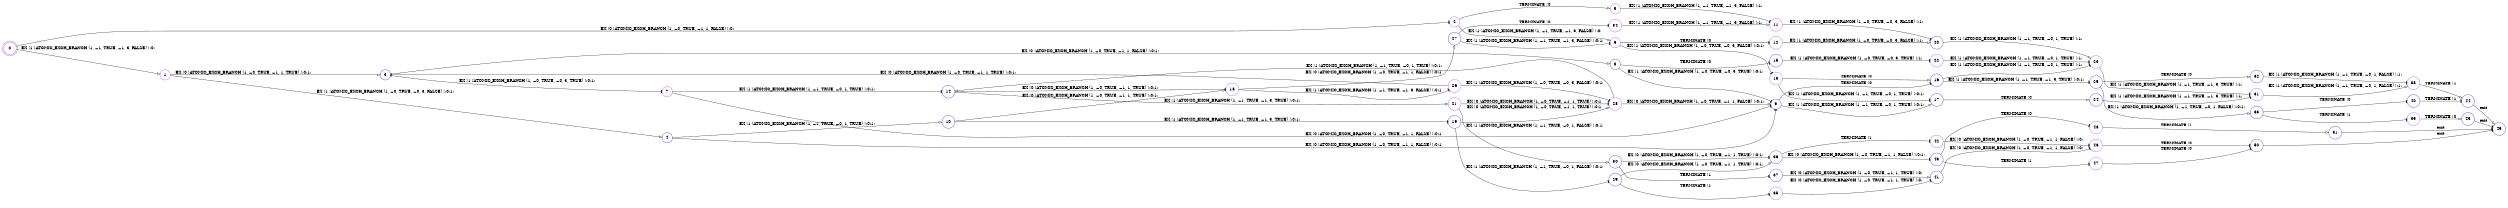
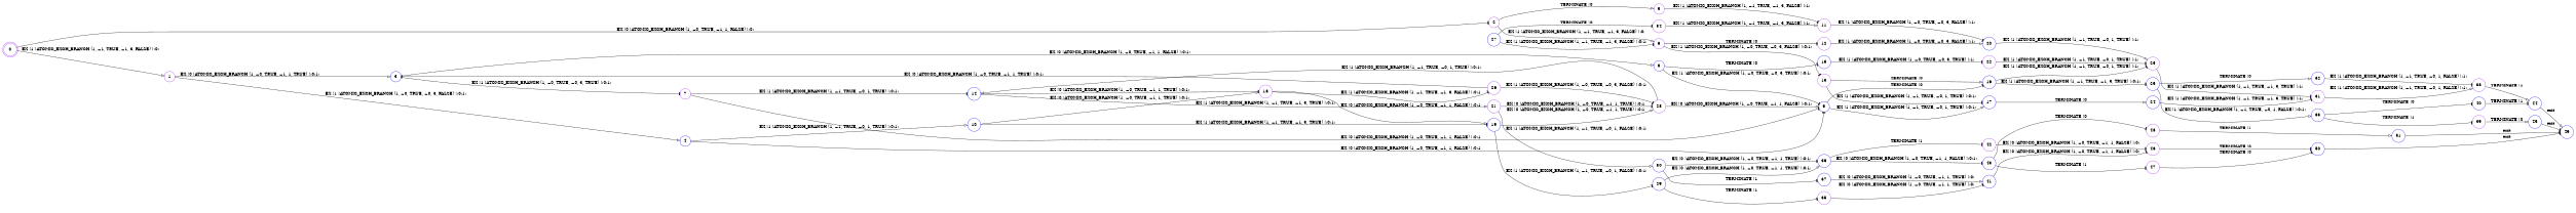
  digraph {
    fontname="DejaVu Serif"
    rankdir=LR
    node [color=blue fontname="DejaVu Serif" shape=circle]
    edge [arrowhead=tee fontname="DejaVu Serif"]
    0 [color=purple peripheries=2]
    1 [color=purple]
    2 [color=purple]
    3
    4
    5 [color=purple]
    6 [color=purple]
    7 [color=purple]
    8
    9
    10
    11 [color=purple]
    12 [color=purple]
    13 [color=purple]
    14
    15
    16
    17
    18 [color=purple]
    19
    20
    21 [color=purple]
    22 [color=purple]
    23 [color=purple]
    25
    24
    26 [color=purple]
    27
    28 [color=purple]
    29
    30
    31 [color=purple]
    32
    33
    34 [color=purple]
    35 [color=purple]
    36
    37
    38 [color=purple]
    39 [color=purple]
    40
    41
    42 [color=purple]
    43
    44
    45
    46 [color=purple]
    47 [color=purple]
    48 [color=purple]
    49
    50
    51
    0 -> 1 [arrowhead=onormal label="EX !1 !ATOMIC_EXCH_BRANCH (1, +1, TRUE, +1, 3, FALSE) !:0:"]
    0 -> 2 [label="EX !0 !ATOMIC_EXCH_BRANCH (1, +0, TRUE, +1, 1, FALSE) !:0:"]
    1 -> 3 [arrowhead=onormal label="EX !0 !ATOMIC_EXCH_BRANCH (1, +0, TRUE, +1, 1, TRUE) !:0:1:"]
    1 -> 4 [arrowhead=onormal label="EX !1 !ATOMIC_EXCH_BRANCH (1, +0, TRUE, +0, 3, FALSE) !:0:1:"]
    2 -> 5 [arrowhead=onormal label="TERMINATE !0"]
    2 -> 6 [arrowhead=onormal label="EX !1 !ATOMIC_EXCH_BRANCH (1, +1, TRUE, +1, 3, FALSE) !:0:"]
    3 -> 7 [label="EX !1 !ATOMIC_EXCH_BRANCH (1, +0, TRUE, +0, 3, TRUE) !:0:1:"]
    3 -> 8 [arrowhead=onormal label="EX !0 !ATOMIC_EXCH_BRANCH (1, +0, TRUE, +1, 1, FALSE) !:0:1:"]
    4 -> 9 [label="EX !0 !ATOMIC_EXCH_BRANCH (1, +0, TRUE, +1, 1, FALSE) !:0:1:"]
    4 -> 10 [arrowhead=onormal label="EX !1 !ATOMIC_EXCH_BRANCH (1, +1, TRUE, +0, 1, TRUE) !:0:1:"]
    5 -> 11 [label="EX !1 !ATOMIC_EXCH_BRANCH (1, +1, TRUE, +1, 3, FALSE) !:1:"]
    6 -> 12 [label="TERMINATE !0"]
    6 -> 13 [label="EX !1 !ATOMIC_EXCH_BRANCH (1, +0, TRUE, +0, 3, FALSE) !:0:1:"]
    7 -> 9 [label="EX !0 !ATOMIC_EXCH_BRANCH (1, +0, TRUE, +1, 1, FALSE) !:0:1:"]
    7 -> 14 [label="EX !1 !ATOMIC_EXCH_BRANCH (1, +1, TRUE, +0, 1, TRUE) !:0:1:"]
    8 -> 9 [label="EX !1 !ATOMIC_EXCH_BRANCH (1, +0, TRUE, +0, 3, TRUE) !:0:1:"]
    8 -> 15 [label="TERMINATE !0"]
    9 -> 16 [label="TERMINATE !0"]
    9 -> 17 [arrowhead=onormal label="EX !1 !ATOMIC_EXCH_BRANCH (1, +1, TRUE, +0, 1, TRUE) !:0:1:"]
    10 -> 18 [arrowhead=onormal label="EX !0 !ATOMIC_EXCH_BRANCH (1, +0, TRUE, +1, 1, TRUE) !:0:1:"]
    10 -> 19 [label="EX !1 !ATOMIC_EXCH_BRANCH (1, +1, TRUE, +1, 3, TRUE) !:0:1:"]
    11 -> 20 [label="EX !1 !ATOMIC_EXCH_BRANCH (1, +0, TRUE, +0, 3, FALSE) !:1:"]
    12 -> 20 [arrowhead=onormal label="EX !1 !ATOMIC_EXCH_BRANCH (1, +0, TRUE, +0, 3, FALSE) !:1:"]
    13 -> 16 [arrowhead=onormal label="TERMINATE !0"]
    13 -> 17 [label="EX !1 !ATOMIC_EXCH_BRANCH (1, +1, TRUE, +0, 1, TRUE) !:0:1:"]
    14 -> 18 [label="EX !0 !ATOMIC_EXCH_BRANCH (1, +0, TRUE, +1, 1, TRUE) !:0:1:"]
    14 -> 21 [arrowhead=onormal label="EX !1 !ATOMIC_EXCH_BRANCH (1, +1, TRUE, +1, 3, TRUE) !:0:1:"]
    15 -> 22 [label="EX !1 !ATOMIC_EXCH_BRANCH (1, +0, TRUE, +0, 3, TRUE) !:1:"]
    16 -> 23 [label="EX !1 !ATOMIC_EXCH_BRANCH (1, +1, TRUE, +0, 1, TRUE) !:1:"]
    16 -> 25 [label="EX !1 !ATOMIC_EXCH_BRANCH (1, +1, TRUE, +1, 3, TRUE) !:0:1:"]
    17 -> 24 [arrowhead=onormal label="TERMINATE !0"]
    18 -> 26 [label="EX !1 !ATOMIC_EXCH_BRANCH (1, +1, TRUE, +1, 3, FALSE) !:0:1:"]
-   18 -> 27 [arrowhead=onormal label="EX !0 !ATOMIC_EXCH_BRANCH (1, +0, TRUE, +1, 1, FALSE) !:0:1:"]
+   18 -> 19 [arrowhead=onormal label="EX !0 !ATOMIC_EXCH_BRANCH (1, +0, TRUE, +1, 1, FALSE) !:0:1:"]
    19 -> 28 [arrowhead=onormal label="EX !0 !ATOMIC_EXCH_BRANCH (1, +0, TRUE, +1, 1, TRUE) !:0:1:"]
    19 -> 29 [label="EX !1 !ATOMIC_EXCH_BRANCH (1, +1, TRUE, +0, 1, FALSE) !:0:1:"]
    20 -> 23 [arrowhead=onormal label="EX !1 !ATOMIC_EXCH_BRANCH (1, +1, TRUE, +0, 1, TRUE) !:1:"]
    21 -> 28 [label="EX !0 !ATOMIC_EXCH_BRANCH (1, +0, TRUE, +1, 1, TRUE) !:0:1:"]
    21 -> 30 [arrowhead=onormal label="EX !1 !ATOMIC_EXCH_BRANCH (1, +1, TRUE, +0, 1, FALSE) !:0:1:"]
    22 -> 23 [label="EX !1 !ATOMIC_EXCH_BRANCH (1, +1, TRUE, +0, 1, TRUE) !:1:"]
    23 -> 31 [label="EX !1 !ATOMIC_EXCH_BRANCH (1, +1, TRUE, +1, 3, TRUE) !:1:"]
    25 -> 32 [arrowhead=onormal label="TERMINATE !0"]
    25 -> 33 [arrowhead=onormal label="EX !1 !ATOMIC_EXCH_BRANCH (1, +1, TRUE, +0, 1, FALSE) !:0:1:"]
    24 -> 31 [label="EX !1 !ATOMIC_EXCH_BRANCH (1, +1, TRUE, +1, 3, TRUE) !:1:"]
    26 -> 3 [label="EX !0 !ATOMIC_EXCH_BRANCH (1, +0, TRUE, +1, 1, TRUE) !:0:1:"]
    26 -> 28 [label="EX !1 !ATOMIC_EXCH_BRANCH (1, +0, TRUE, +0, 3, FALSE) !:0:1:"]
    27 -> 6 [label="EX !1 !ATOMIC_EXCH_BRANCH (1, +1, TRUE, +1, 3, FALSE) !:0:1:"]
    27 -> 34 [label="TERMINATE !0"]
    28 -> 9 [arrowhead=onormal label="EX !0 !ATOMIC_EXCH_BRANCH (1, +0, TRUE, +1, 1, FALSE) !:0:1:"]
    28 -> 14 [arrowhead=onormal label="EX !1 !ATOMIC_EXCH_BRANCH (1, +1, TRUE, +0, 1, TRUE) !:0:1:"]
    29 -> 35 [label="TERMINATE !1"]
    29 -> 36 [arrowhead=onormal label="EX !0 !ATOMIC_EXCH_BRANCH (1, +0, TRUE, +1, 1, TRUE) !:0:1:"]
    30 -> 36 [label="EX !0 !ATOMIC_EXCH_BRANCH (1, +0, TRUE, +1, 1, TRUE) !:0:1:"]
    30 -> 37 [label="TERMINATE !1"]
    31 -> 38 [arrowhead=onormal label="EX !1 !ATOMIC_EXCH_BRANCH (1, +1, TRUE, +0, 1, FALSE) !:1:"]
    32 -> 38 [label="EX !1 !ATOMIC_EXCH_BRANCH (1, +1, TRUE, +0, 1, FALSE) !:1:"]
    33 -> 39 [label="TERMINATE !1"]
    33 -> 40 [label="TERMINATE !0"]
    34 -> 11 [arrowhead=onormal label="EX !1 !ATOMIC_EXCH_BRANCH (1, +1, TRUE, +1, 3, FALSE) !:1:"]
    35 -> 41 [label="EX !0 !ATOMIC_EXCH_BRANCH (1, +0, TRUE, +1, 1, TRUE) !:0:"]
    36 -> 42 [label="TERMINATE !1"]
    36 -> 43 [label="EX !0 !ATOMIC_EXCH_BRANCH (1, +0, TRUE, +1, 1, FALSE) !:0:1:"]
    37 -> 41 [arrowhead=onormal label="EX !0 !ATOMIC_EXCH_BRANCH (1, +0, TRUE, +1, 1, TRUE) !:0:"]
    38 -> 44 [arrowhead=onormal label="TERMINATE !1"]
    39 -> 45 [arrowhead=onormal label="TERMINATE !0"]
    40 -> 44 [label="TERMINATE !1"]
    41 -> 46 [label="EX !0 !ATOMIC_EXCH_BRANCH (1, +0, TRUE, +1, 1, FALSE) !:0:"]
    42 -> 46 [label="EX !0 !ATOMIC_EXCH_BRANCH (1, +0, TRUE, +1, 1, FALSE) !:0:"]
    43 -> 47 [label="TERMINATE !1"]
    43 -> 48 [label="TERMINATE !0"]
    44 -> 49 [arrowhead=onormal label=exit]
    45 -> 49 [label=exit]
    46 -> 50 [label="TERMINATE !0"]
    47 -> 50 [label="TERMINATE !0"]
    48 -> 51 [arrowhead=onormal label="TERMINATE !1"]
    50 -> 49 [label=exit]
    51 -> 49 [label=exit]
  }
